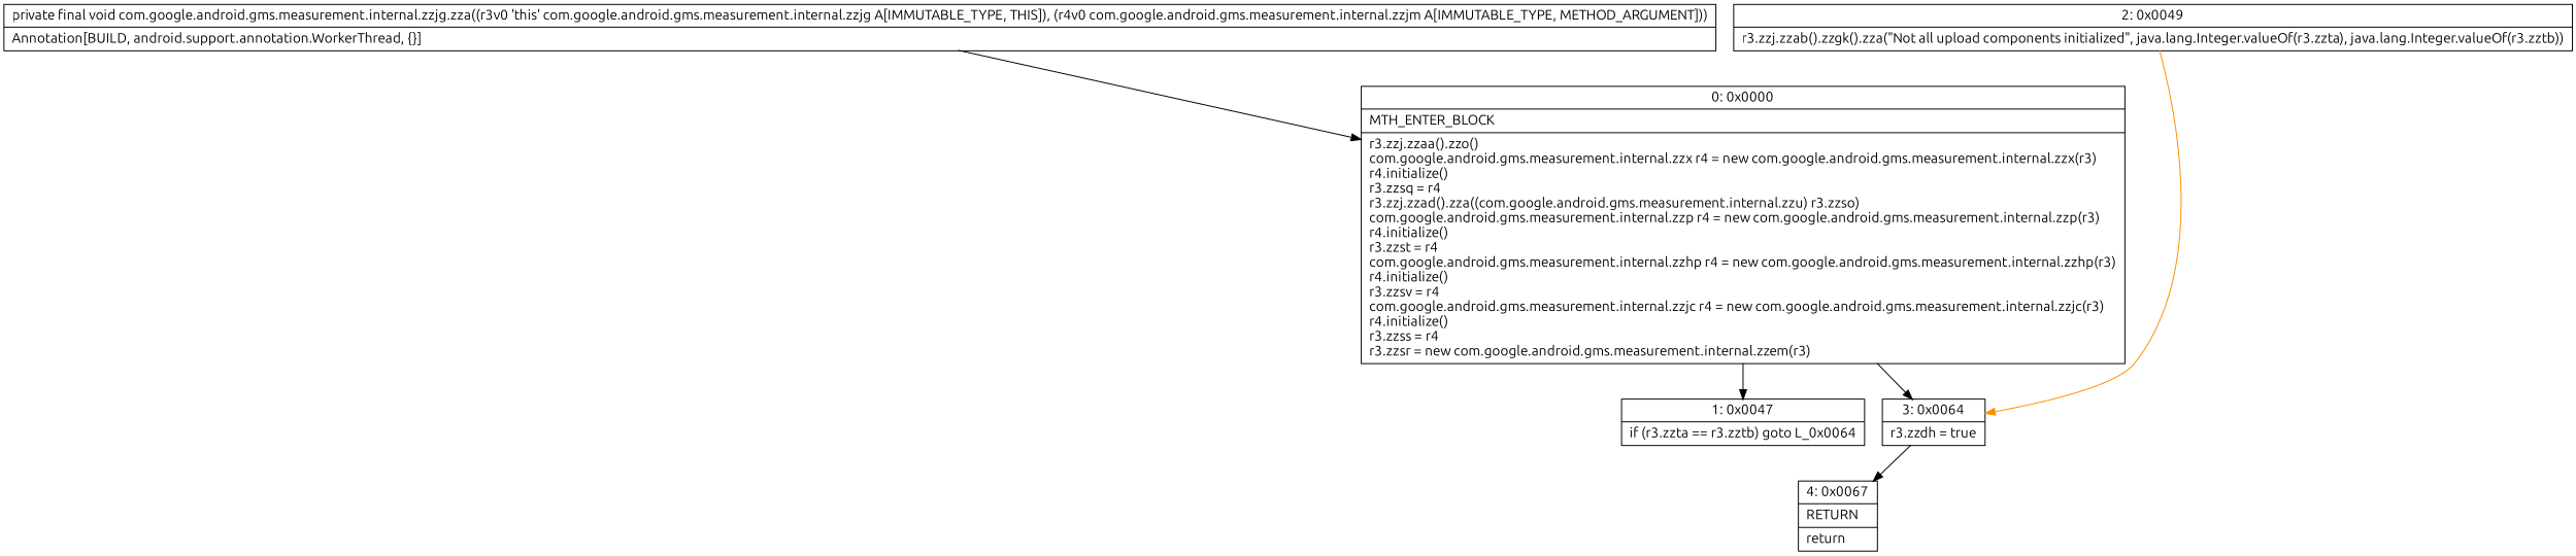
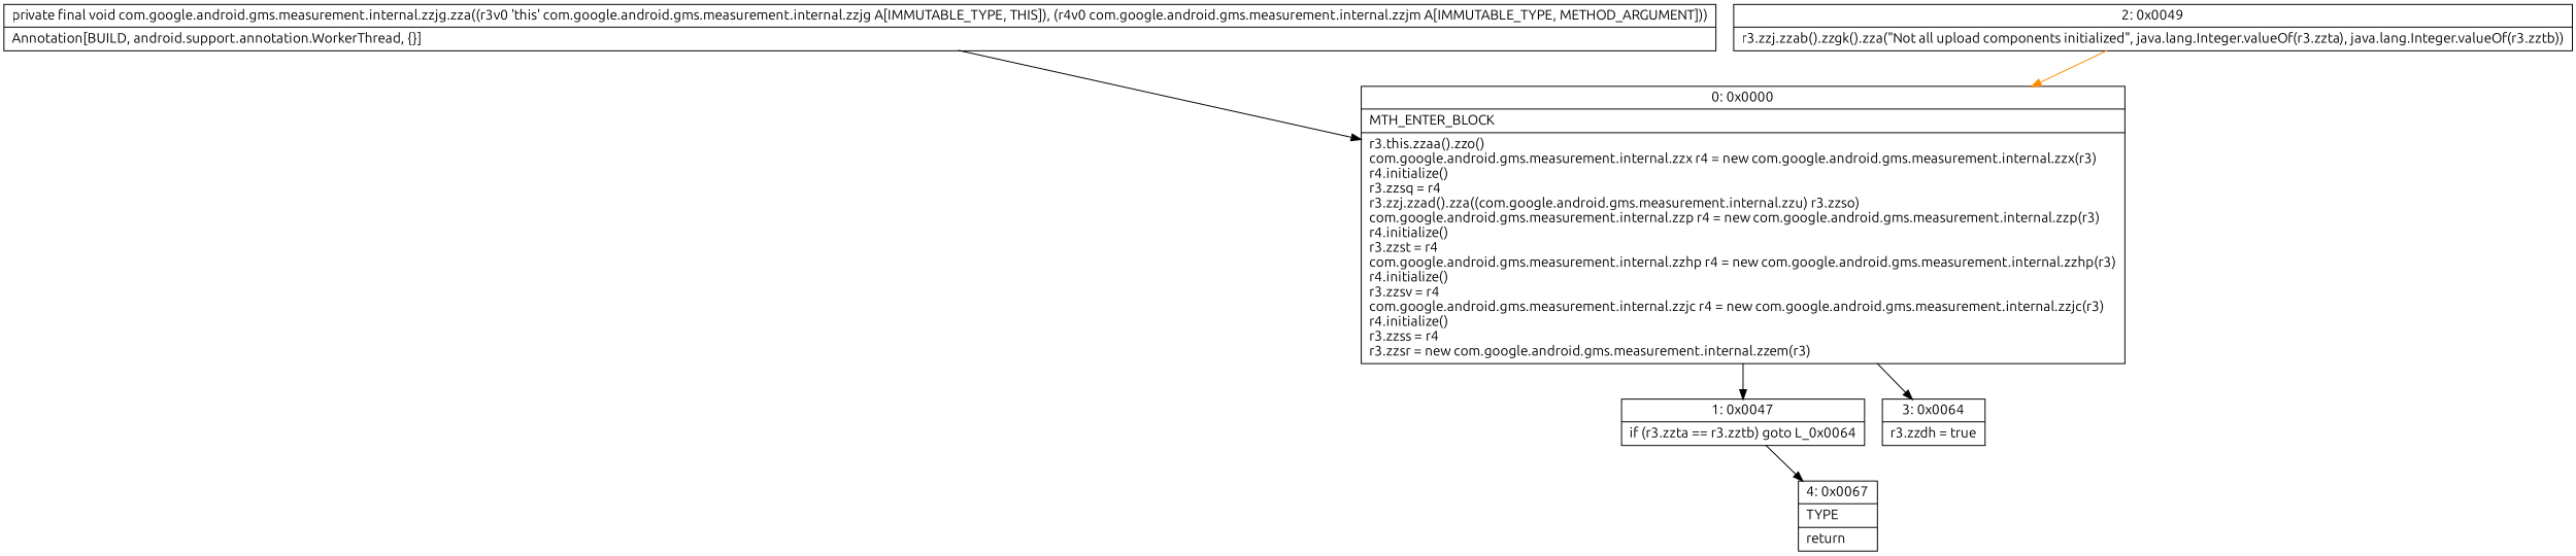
  digraph {
    fontname=Ubuntu
    node [fontname=Ubuntu shape=record]
    edge [color=black fontname=Ubuntu]
-   n1 [label="{0\:\ 0x0000|MTH_ENTER_BLOCK\l|r3.zzj.zzaa().zzo()\lcom.google.android.gms.measurement.internal.zzx r4 = new com.google.android.gms.measurement.internal.zzx(r3)\lr4.initialize()\lr3.zzsq = r4\lr3.zzj.zzad().zza((com.google.android.gms.measurement.internal.zzu) r3.zzso)\lcom.google.android.gms.measurement.internal.zzp r4 = new com.google.android.gms.measurement.internal.zzp(r3)\lr4.initialize()\lr3.zzst = r4\lcom.google.android.gms.measurement.internal.zzhp r4 = new com.google.android.gms.measurement.internal.zzhp(r3)\lr4.initialize()\lr3.zzsv = r4\lcom.google.android.gms.measurement.internal.zzjc r4 = new com.google.android.gms.measurement.internal.zzjc(r3)\lr4.initialize()\lr3.zzss = r4\lr3.zzsr = new com.google.android.gms.measurement.internal.zzem(r3)\l}"]
+   n1 [label="{0\:\ 0x0000|MTH_ENTER_BLOCK\l|r3.this.zzaa().zzo()\lcom.google.android.gms.measurement.internal.zzx r4 = new com.google.android.gms.measurement.internal.zzx(r3)\lr4.initialize()\lr3.zzsq = r4\lr3.zzj.zzad().zza((com.google.android.gms.measurement.internal.zzu) r3.zzso)\lcom.google.android.gms.measurement.internal.zzp r4 = new com.google.android.gms.measurement.internal.zzp(r3)\lr4.initialize()\lr3.zzst = r4\lcom.google.android.gms.measurement.internal.zzhp r4 = new com.google.android.gms.measurement.internal.zzhp(r3)\lr4.initialize()\lr3.zzsv = r4\lcom.google.android.gms.measurement.internal.zzjc r4 = new com.google.android.gms.measurement.internal.zzjc(r3)\lr4.initialize()\lr3.zzss = r4\lr3.zzsr = new com.google.android.gms.measurement.internal.zzem(r3)\l}"]
    n2 [label="{1\:\ 0x0047|if (r3.zzta == r3.zztb) goto L_0x0064\l}"]
    n3 [label="{3\:\ 0x0064|r3.zzdh = true\l}"]
    n4 [label="{2\:\ 0x0049|r3.zzj.zzab().zzgk().zza(\"Not all upload components initialized\", java.lang.Integer.valueOf(r3.zzta), java.lang.Integer.valueOf(r3.zztb))\l}"]
-   n5 [label="{4\:\ 0x0067|RETURN\l|return\l}"]
+   n5 [label="{4\:\ 0x0067|TYPE\l|return\l}"]
    n6 [label="{private final void com.google.android.gms.measurement.internal.zzjg.zza((r3v0 'this' com.google.android.gms.measurement.internal.zzjg A[IMMUTABLE_TYPE, THIS]), (r4v0 com.google.android.gms.measurement.internal.zzjm A[IMMUTABLE_TYPE, METHOD_ARGUMENT]))  | Annotation[BUILD, android.support.annotation.WorkerThread, \{\}]\l}"]
    n1 -> n2
    n1 -> n3
-   n3 -> n5
-   n4 -> n3 [color=darkorange]
+   n2 -> n5
+   n4 -> n1 [color=darkorange]
    n6 -> n1
  }
